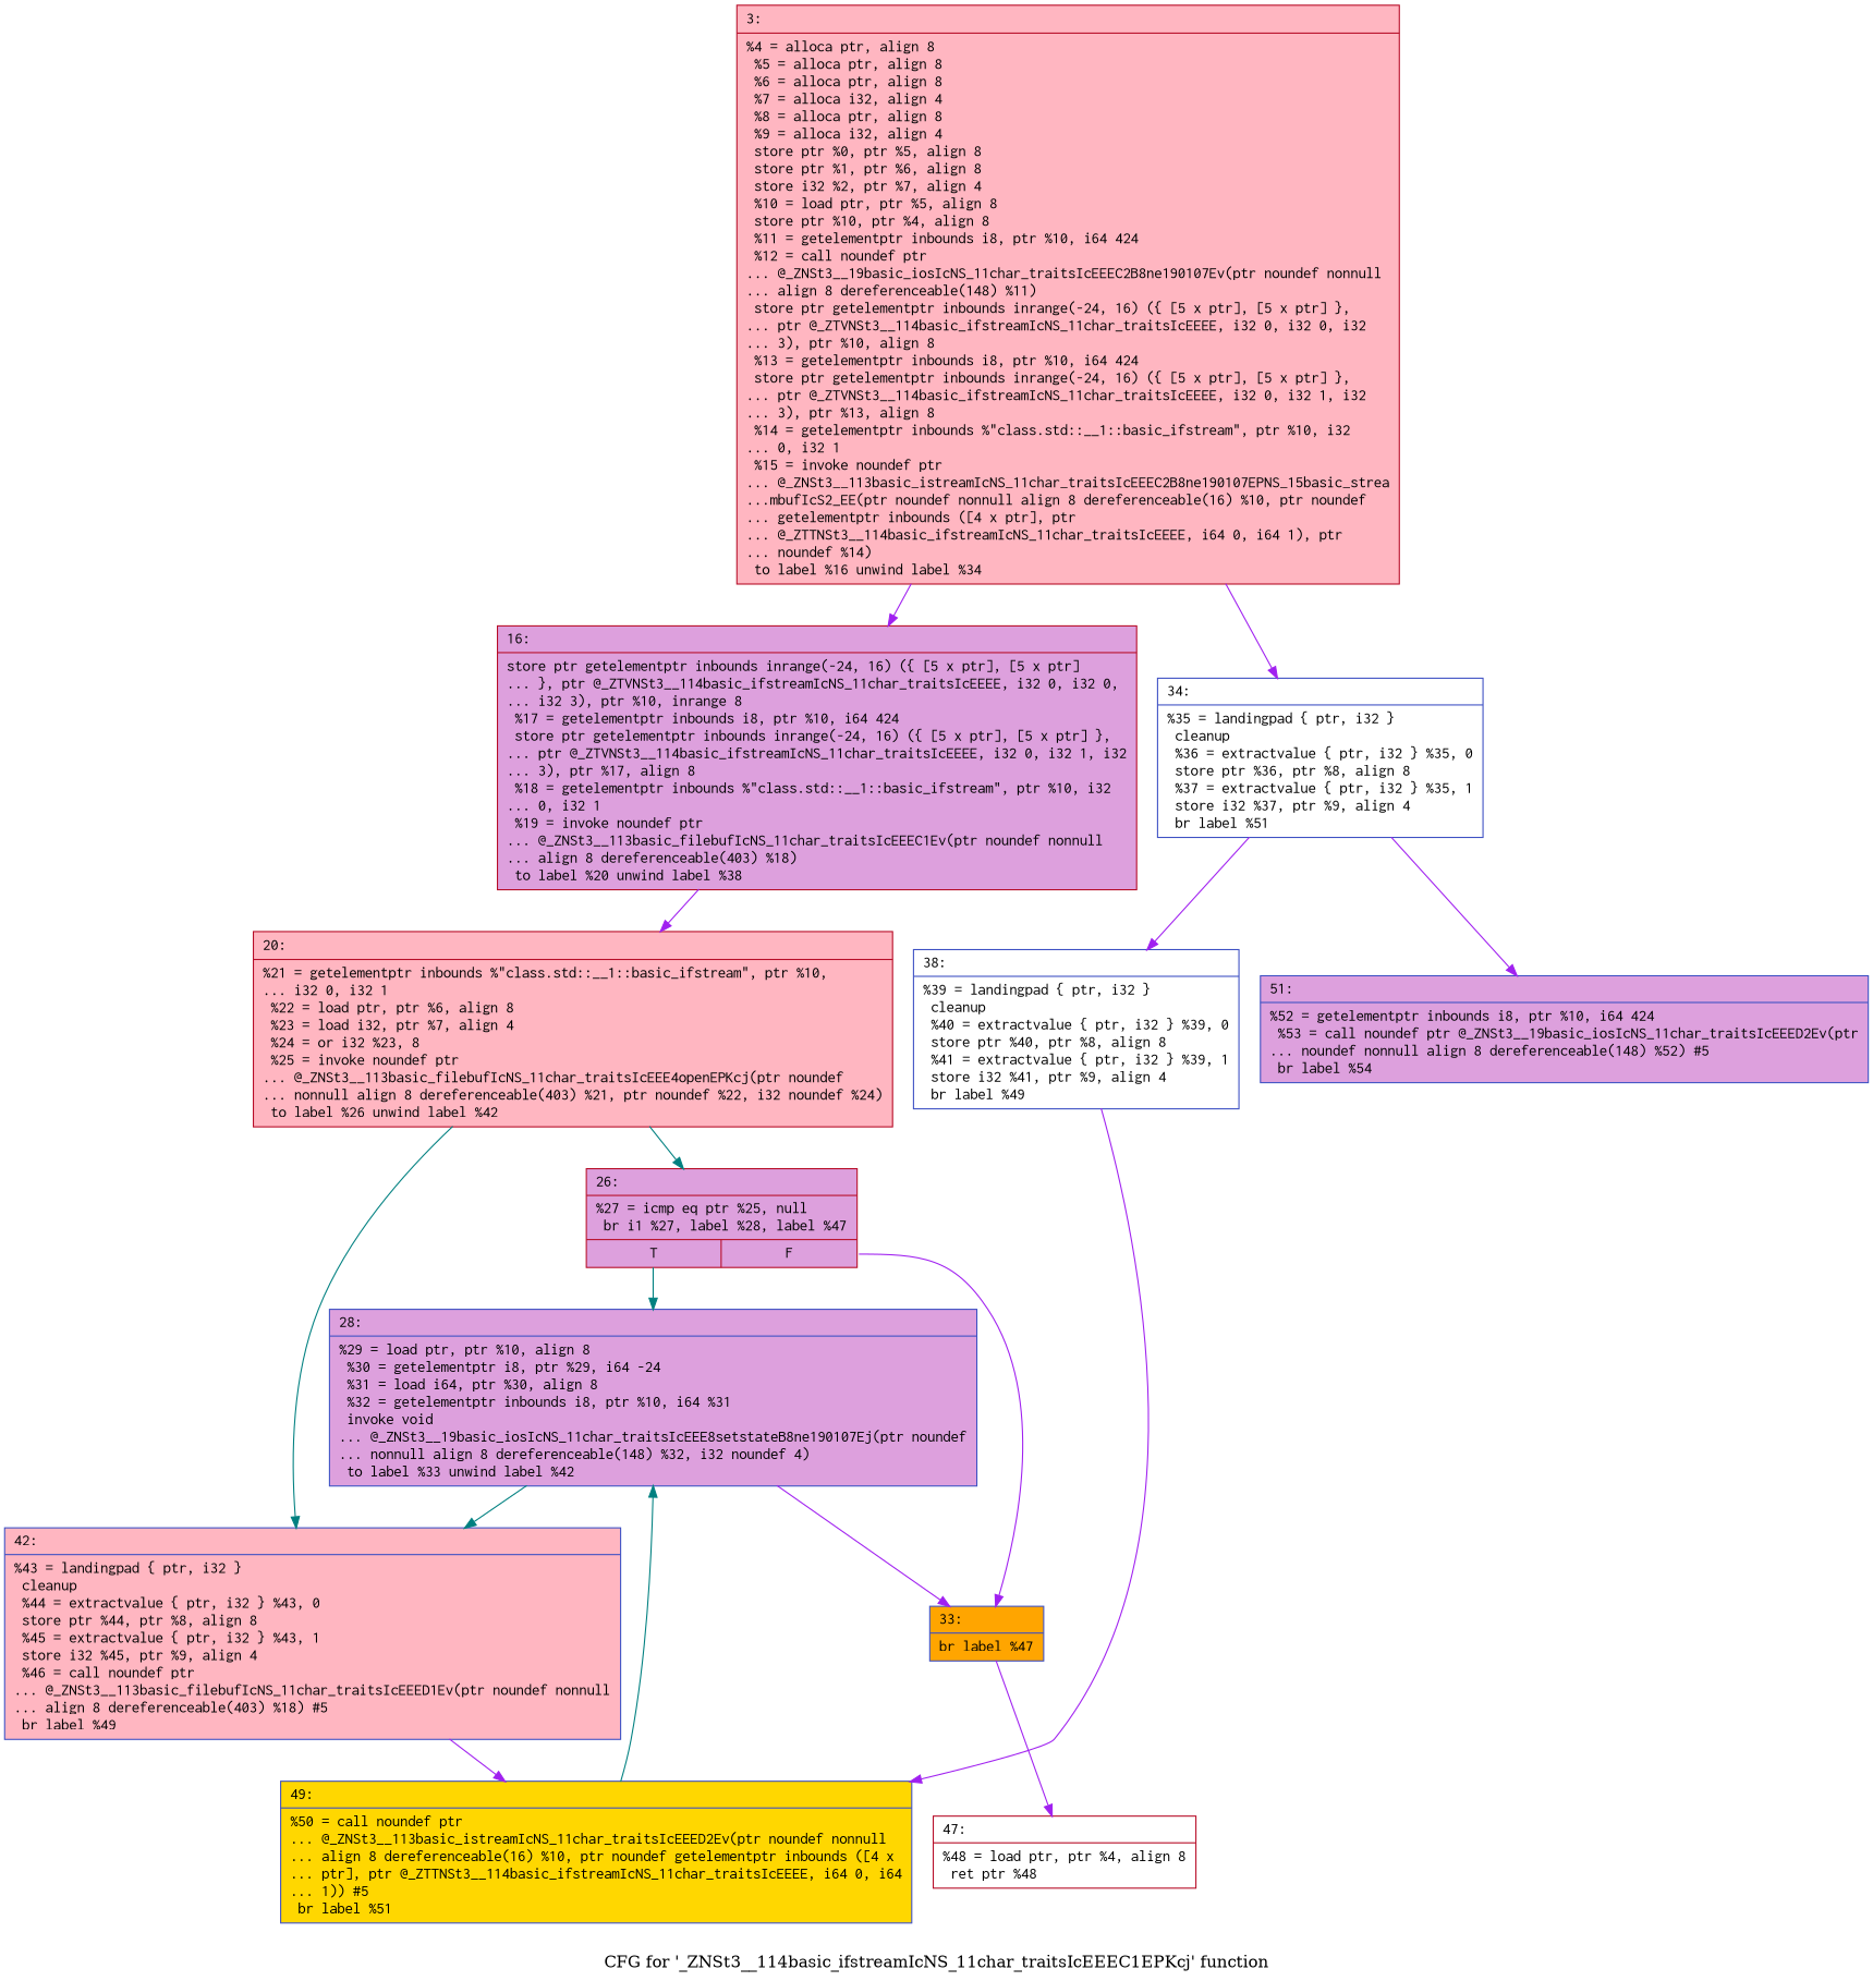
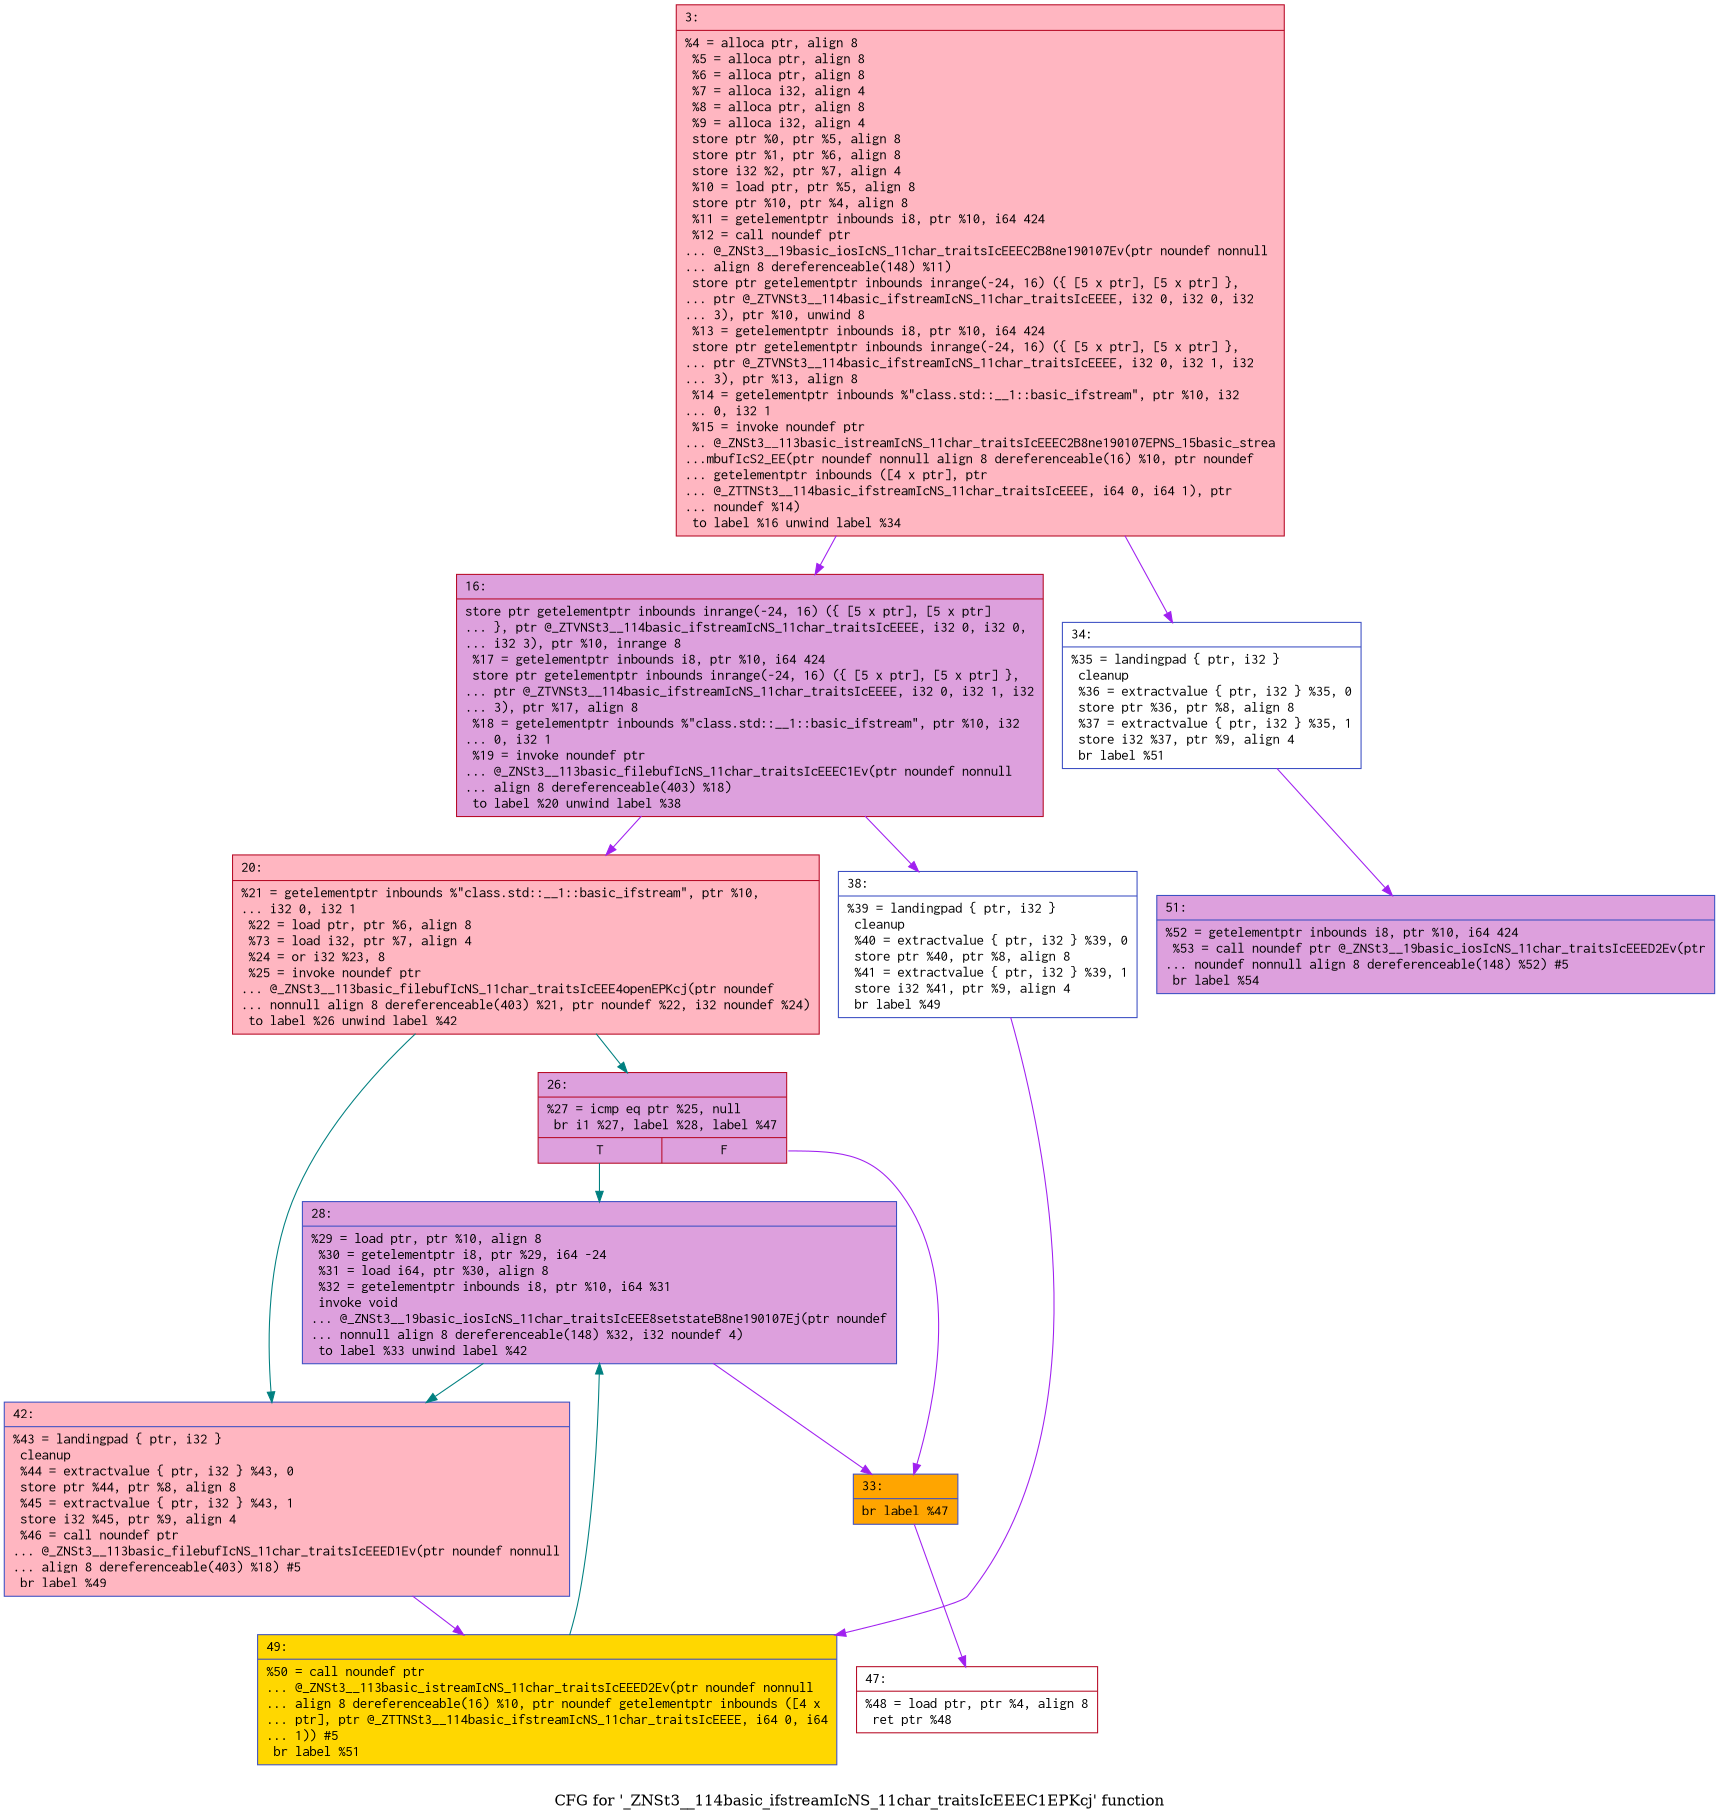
  digraph {
    label="CFG for '_ZNSt3__114basic_ifstreamIcNS_11char_traitsIcEEEC1EPKcj' function"
    node [color="#3d50c3ff" fillcolor=plum fontname=Courier shape=record style=filled]
    edge [color=purple]
-   n1 [color="#b70d28ff" fillcolor=lightpink label="{3:\l|  %4 = alloca ptr, align 8\l  %5 = alloca ptr, align 8\l  %6 = alloca ptr, align 8\l  %7 = alloca i32, align 4\l  %8 = alloca ptr, align 8\l  %9 = alloca i32, align 4\l  store ptr %0, ptr %5, align 8\l  store ptr %1, ptr %6, align 8\l  store i32 %2, ptr %7, align 4\l  %10 = load ptr, ptr %5, align 8\l  store ptr %10, ptr %4, align 8\l  %11 = getelementptr inbounds i8, ptr %10, i64 424\l  %12 = call noundef ptr\l... @_ZNSt3__19basic_iosIcNS_11char_traitsIcEEEC2B8ne190107Ev(ptr noundef nonnull\l... align 8 dereferenceable(148) %11)\l  store ptr getelementptr inbounds inrange(-24, 16) (\{ [5 x ptr], [5 x ptr] \},\l... ptr @_ZTVNSt3__114basic_ifstreamIcNS_11char_traitsIcEEEE, i32 0, i32 0, i32\l... 3), ptr %10, align 8\l  %13 = getelementptr inbounds i8, ptr %10, i64 424\l  store ptr getelementptr inbounds inrange(-24, 16) (\{ [5 x ptr], [5 x ptr] \},\l... ptr @_ZTVNSt3__114basic_ifstreamIcNS_11char_traitsIcEEEE, i32 0, i32 1, i32\l... 3), ptr %13, align 8\l  %14 = getelementptr inbounds %\"class.std::__1::basic_ifstream\", ptr %10, i32\l... 0, i32 1\l  %15 = invoke noundef ptr\l... @_ZNSt3__113basic_istreamIcNS_11char_traitsIcEEEC2B8ne190107EPNS_15basic_strea\l...mbufIcS2_EE(ptr noundef nonnull align 8 dereferenceable(16) %10, ptr noundef\l... getelementptr inbounds ([4 x ptr], ptr\l... @_ZTTNSt3__114basic_ifstreamIcNS_11char_traitsIcEEEE, i64 0, i64 1), ptr\l... noundef %14)\l          to label %16 unwind label %34\l}"]
+   n1 [color="#b70d28ff" fillcolor=lightpink label="{3:\l|  %4 = alloca ptr, align 8\l  %5 = alloca ptr, align 8\l  %6 = alloca ptr, align 8\l  %7 = alloca i32, align 4\l  %8 = alloca ptr, align 8\l  %9 = alloca i32, align 4\l  store ptr %0, ptr %5, align 8\l  store ptr %1, ptr %6, align 8\l  store i32 %2, ptr %7, align 4\l  %10 = load ptr, ptr %5, align 8\l  store ptr %10, ptr %4, align 8\l  %11 = getelementptr inbounds i8, ptr %10, i64 424\l  %12 = call noundef ptr\l... @_ZNSt3__19basic_iosIcNS_11char_traitsIcEEEC2B8ne190107Ev(ptr noundef nonnull\l... align 8 dereferenceable(148) %11)\l  store ptr getelementptr inbounds inrange(-24, 16) (\{ [5 x ptr], [5 x ptr] \},\l... ptr @_ZTVNSt3__114basic_ifstreamIcNS_11char_traitsIcEEEE, i32 0, i32 0, i32\l... 3), ptr %10, unwind 8\l  %13 = getelementptr inbounds i8, ptr %10, i64 424\l  store ptr getelementptr inbounds inrange(-24, 16) (\{ [5 x ptr], [5 x ptr] \},\l... ptr @_ZTVNSt3__114basic_ifstreamIcNS_11char_traitsIcEEEE, i32 0, i32 1, i32\l... 3), ptr %13, align 8\l  %14 = getelementptr inbounds %\"class.std::__1::basic_ifstream\", ptr %10, i32\l... 0, i32 1\l  %15 = invoke noundef ptr\l... @_ZNSt3__113basic_istreamIcNS_11char_traitsIcEEEC2B8ne190107EPNS_15basic_strea\l...mbufIcS2_EE(ptr noundef nonnull align 8 dereferenceable(16) %10, ptr noundef\l... getelementptr inbounds ([4 x ptr], ptr\l... @_ZTTNSt3__114basic_ifstreamIcNS_11char_traitsIcEEEE, i64 0, i64 1), ptr\l... noundef %14)\l          to label %16 unwind label %34\l}"]
    n2 [color="#b70d28ff" label="{16:\l|  store ptr getelementptr inbounds inrange(-24, 16) (\{ [5 x ptr], [5 x ptr]\l... \}, ptr @_ZTVNSt3__114basic_ifstreamIcNS_11char_traitsIcEEEE, i32 0, i32 0,\l... i32 3), ptr %10, inrange 8\l  %17 = getelementptr inbounds i8, ptr %10, i64 424\l  store ptr getelementptr inbounds inrange(-24, 16) (\{ [5 x ptr], [5 x ptr] \},\l... ptr @_ZTVNSt3__114basic_ifstreamIcNS_11char_traitsIcEEEE, i32 0, i32 1, i32\l... 3), ptr %17, align 8\l  %18 = getelementptr inbounds %\"class.std::__1::basic_ifstream\", ptr %10, i32\l... 0, i32 1\l  %19 = invoke noundef ptr\l... @_ZNSt3__113basic_filebufIcNS_11char_traitsIcEEEC1Ev(ptr noundef nonnull\l... align 8 dereferenceable(403) %18)\l          to label %20 unwind label %38\l}"]
    n3 [fillcolor=white label="{34:\l|  %35 = landingpad \{ ptr, i32 \}\l          cleanup\l  %36 = extractvalue \{ ptr, i32 \} %35, 0\l  store ptr %36, ptr %8, align 8\l  %37 = extractvalue \{ ptr, i32 \} %35, 1\l  store i32 %37, ptr %9, align 4\l  br label %51\l}"]
-   n4 [color="#b70d28ff" fillcolor=lightpink label="{20:\l|  %21 = getelementptr inbounds %\"class.std::__1::basic_ifstream\", ptr %10,\l... i32 0, i32 1\l  %22 = load ptr, ptr %6, align 8\l  %23 = load i32, ptr %7, align 4\l  %24 = or i32 %23, 8\l  %25 = invoke noundef ptr\l... @_ZNSt3__113basic_filebufIcNS_11char_traitsIcEEE4openEPKcj(ptr noundef\l... nonnull align 8 dereferenceable(403) %21, ptr noundef %22, i32 noundef %24)\l          to label %26 unwind label %42\l}"]
+   n4 [color="#b70d28ff" fillcolor=lightpink label="{20:\l|  %21 = getelementptr inbounds %\"class.std::__1::basic_ifstream\", ptr %10,\l... i32 0, i32 1\l  %22 = load ptr, ptr %6, align 8\l  %73 = load i32, ptr %7, align 4\l  %24 = or i32 %23, 8\l  %25 = invoke noundef ptr\l... @_ZNSt3__113basic_filebufIcNS_11char_traitsIcEEE4openEPKcj(ptr noundef\l... nonnull align 8 dereferenceable(403) %21, ptr noundef %22, i32 noundef %24)\l          to label %26 unwind label %42\l}"]
    n5 [fillcolor=white label="{38:\l|  %39 = landingpad \{ ptr, i32 \}\l          cleanup\l  %40 = extractvalue \{ ptr, i32 \} %39, 0\l  store ptr %40, ptr %8, align 8\l  %41 = extractvalue \{ ptr, i32 \} %39, 1\l  store i32 %41, ptr %9, align 4\l  br label %49\l}"]
    n6 [label="{51:\l|  %52 = getelementptr inbounds i8, ptr %10, i64 424\l  %53 = call noundef ptr @_ZNSt3__19basic_iosIcNS_11char_traitsIcEEED2Ev(ptr\l... noundef nonnull align 8 dereferenceable(148) %52) #5\l  br label %54\l}"]
    n7 [color="#b70d28ff" label="{26:\l|  %27 = icmp eq ptr %25, null\l  br i1 %27, label %28, label %47\l|{<s0>T|<s1>F}}"]
    n8 [fillcolor=lightpink label="{42:\l|  %43 = landingpad \{ ptr, i32 \}\l          cleanup\l  %44 = extractvalue \{ ptr, i32 \} %43, 0\l  store ptr %44, ptr %8, align 8\l  %45 = extractvalue \{ ptr, i32 \} %43, 1\l  store i32 %45, ptr %9, align 4\l  %46 = call noundef ptr\l... @_ZNSt3__113basic_filebufIcNS_11char_traitsIcEEED1Ev(ptr noundef nonnull\l... align 8 dereferenceable(403) %18) #5\l  br label %49\l}"]
    n9 [fillcolor=gold label="{49:\l|  %50 = call noundef ptr\l... @_ZNSt3__113basic_istreamIcNS_11char_traitsIcEEED2Ev(ptr noundef nonnull\l... align 8 dereferenceable(16) %10, ptr noundef getelementptr inbounds ([4 x\l... ptr], ptr @_ZTTNSt3__114basic_ifstreamIcNS_11char_traitsIcEEEE, i64 0, i64\l... 1)) #5\l  br label %51\l}"]
    n10 [label="{28:\l|  %29 = load ptr, ptr %10, align 8\l  %30 = getelementptr i8, ptr %29, i64 -24\l  %31 = load i64, ptr %30, align 8\l  %32 = getelementptr inbounds i8, ptr %10, i64 %31\l  invoke void\l... @_ZNSt3__19basic_iosIcNS_11char_traitsIcEEE8setstateB8ne190107Ej(ptr noundef\l... nonnull align 8 dereferenceable(148) %32, i32 noundef 4)\l          to label %33 unwind label %42\l}"]
    n11 [fillcolor=orange label="{33:\l|  br label %47\l}"]
    n12 [color="#b70d28ff" fillcolor=white label="{47:\l|  %48 = load ptr, ptr %4, align 8\l  ret ptr %48\l}"]
    n1 -> n2
    n1 -> n3
    n2 -> n4
-   n3 -> n5
+   n2 -> n5
    n3 -> n6
    n4 -> n7 [color=teal]
    n4 -> n8 [color=teal]
    n5 -> n9
    n7 -> n10 [color=teal tailport=s0]
    n7 -> n11 [tailport=s1]
    n8 -> n9
    n9 -> n10 [color=teal]
    n10 -> n8 [color=teal]
    n10 -> n11
    n11 -> n12
  }
